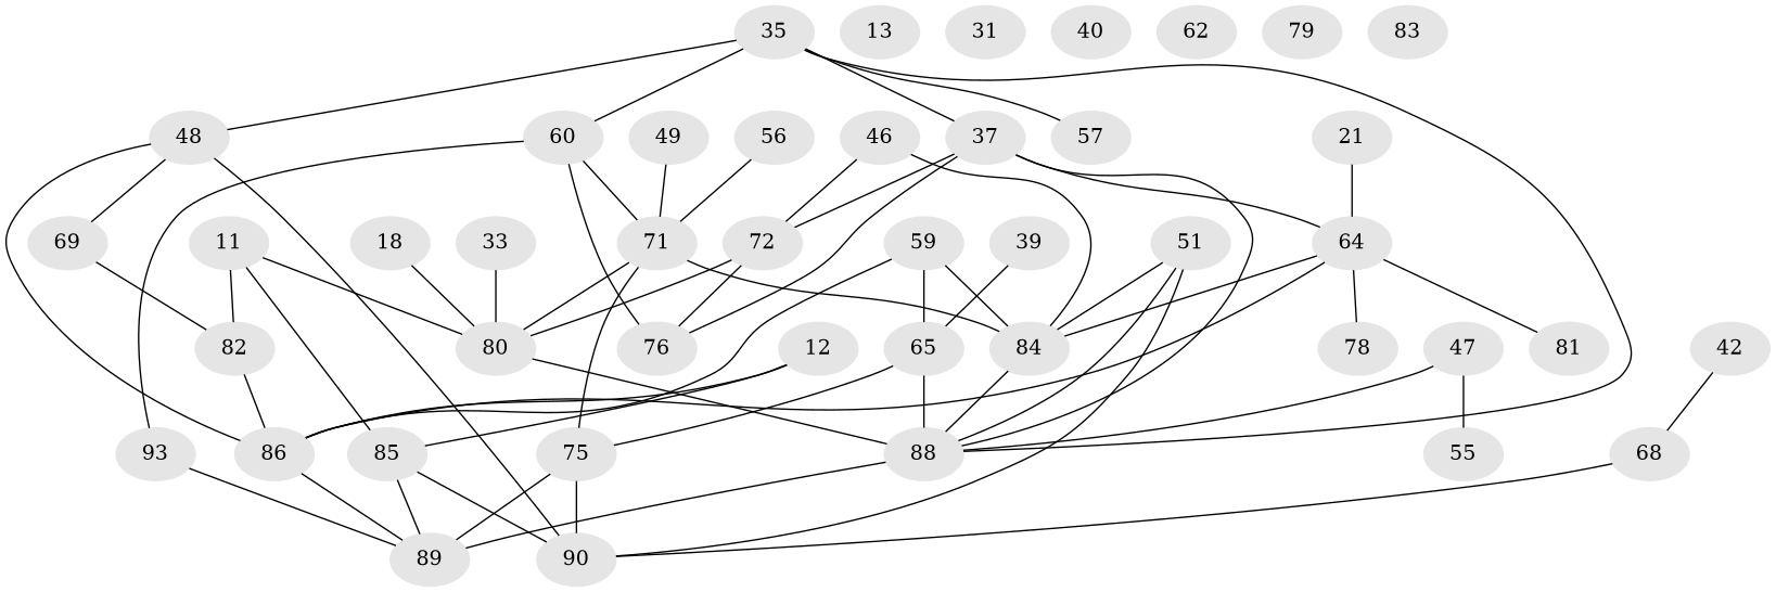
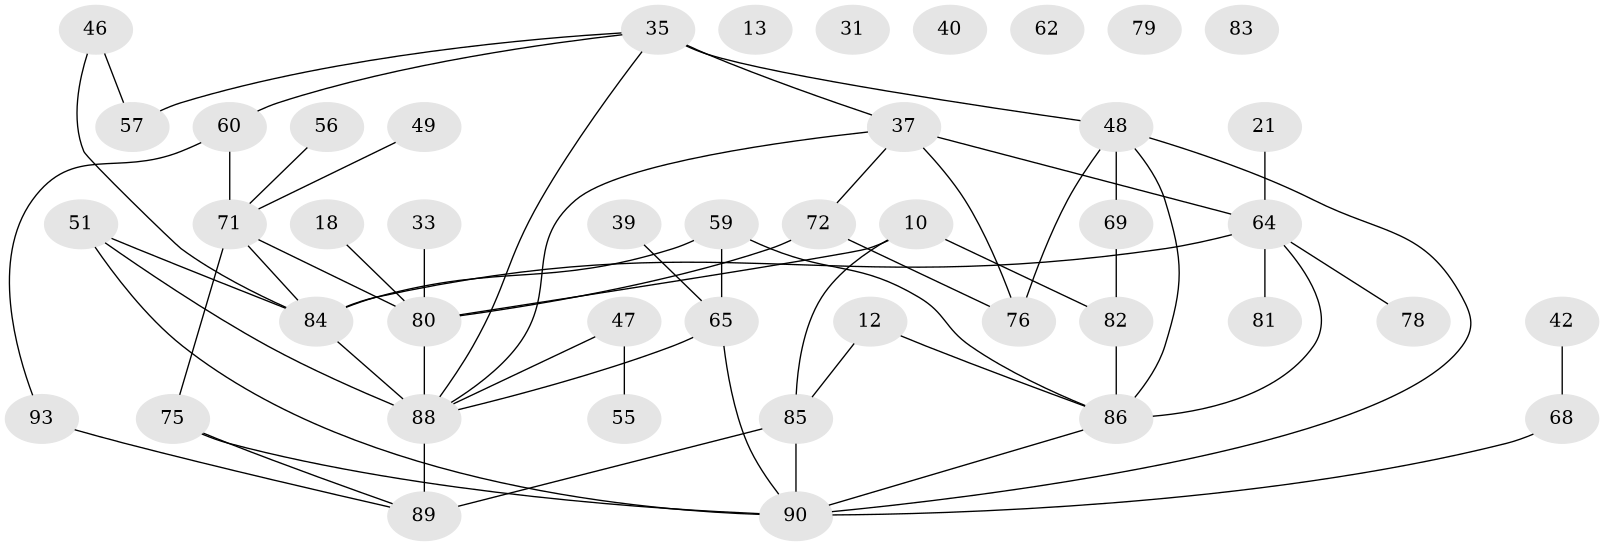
  graph {
    node [color=gray90 style=filled]
    80 [super="+36+54"]
    88 [super="+34+50+74+77+47+52"]
-   10 [label=11]
+   10
    82 [super="+20+38"]
    85
    86 [super="+73+70+61"]
    89 [super="+28+53+13+43"]
    90 [super="+29"]
    12
    n10 [label=13 super="+15"]
    18
    35 [super="+19"]
    37 [super="+24"]
    48
    57
    60 [super="+58"]
    21
    64
    84 [super="+66+32"]
    78
    81
    31
    33
    72
    76
    69
    71 [super="+23+30+67"]
    n28 [label=93]
    39
    65
    75
    40
    42
    68
    n35 [label=47]
    55
    46 [super="+26"]
    49 [super="+3"]
    51 [super="+1"]
    56
    59 [super="+45"]
    62
    79
    83
    80 -- 88 [weight=3]
    88 -- 89 [weight=3]
    10 -- 80 [weight=2]
    10 -- 82
    10 -- 85
    82 -- 86 [weight=2]
    85 -- 89 [weight=2]
    85 -- 90
-   86 -- 89
+   86 -- 90
    12 -- 85
    12 -- 86
    18 -- 80
    35 -- 88
    35 -- 37
    35 -- 48 [weight=2]
    35 -- 57
    35 -- 60
    37 -- 88
    37 -- 64 [weight=2]
    37 -- 72
    37 -- 76
    48 -- 86 [weight=2]
    48 -- 90
-   60 -- 76
+   48 -- 76
    48 -- 69
    60 -- 71 [weight=2]
    60 -- n28
    21 -- 64
    64 -- 86
    64 -- 84
    64 -- 78
    64 -- 81
    84 -- 88 [weight=2]
    33 -- 80
    72 -- 80 [weight=2]
    72 -- 76
    69 -- 82
    71 -- 80 [weight=2]
    71 -- 84 [weight=2]
    71 -- 75
    n28 -- 89
    39 -- 65
    65 -- 88
-   65 -- 75
+   65 -- 90
    75 -- 89
    75 -- 90
    42 -- 68
    68 -- 90
    n35 -- 88
    n35 -- 55
    46 -- 84
-   46 -- 72
+   46 -- 57
    49 -- 71
    51 -- 88
    51 -- 90
    51 -- 84 [weight=2]
    56 -- 71
    59 -- 86
    59 -- 84
    59 -- 65 [weight=2]
  }
